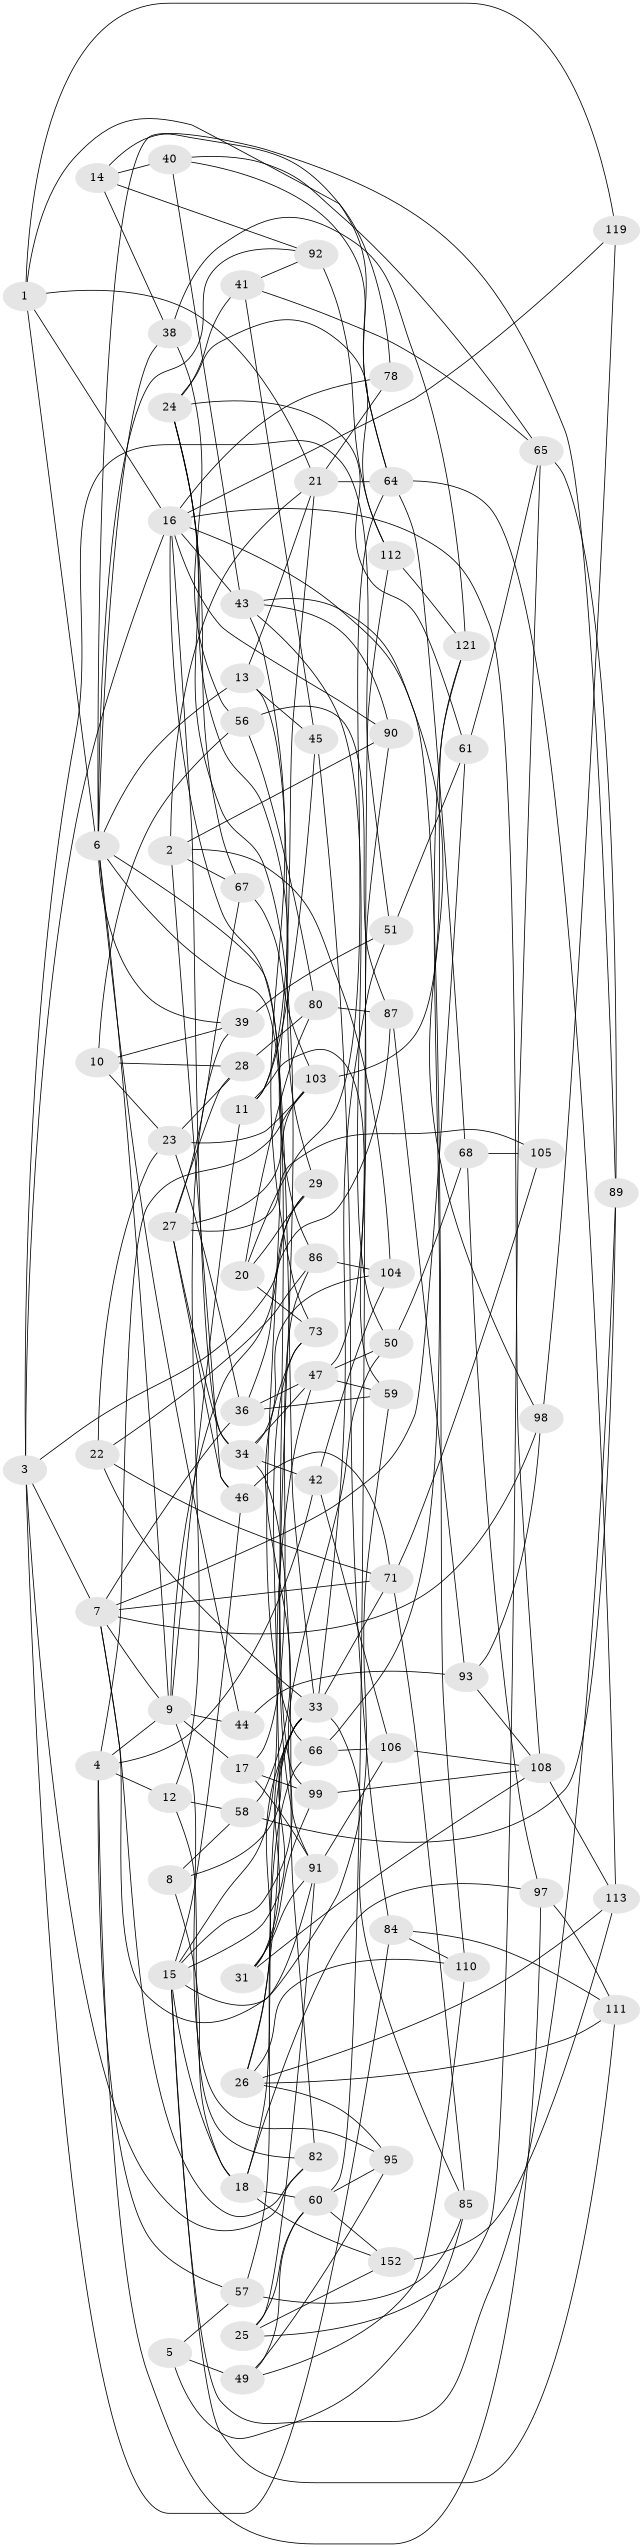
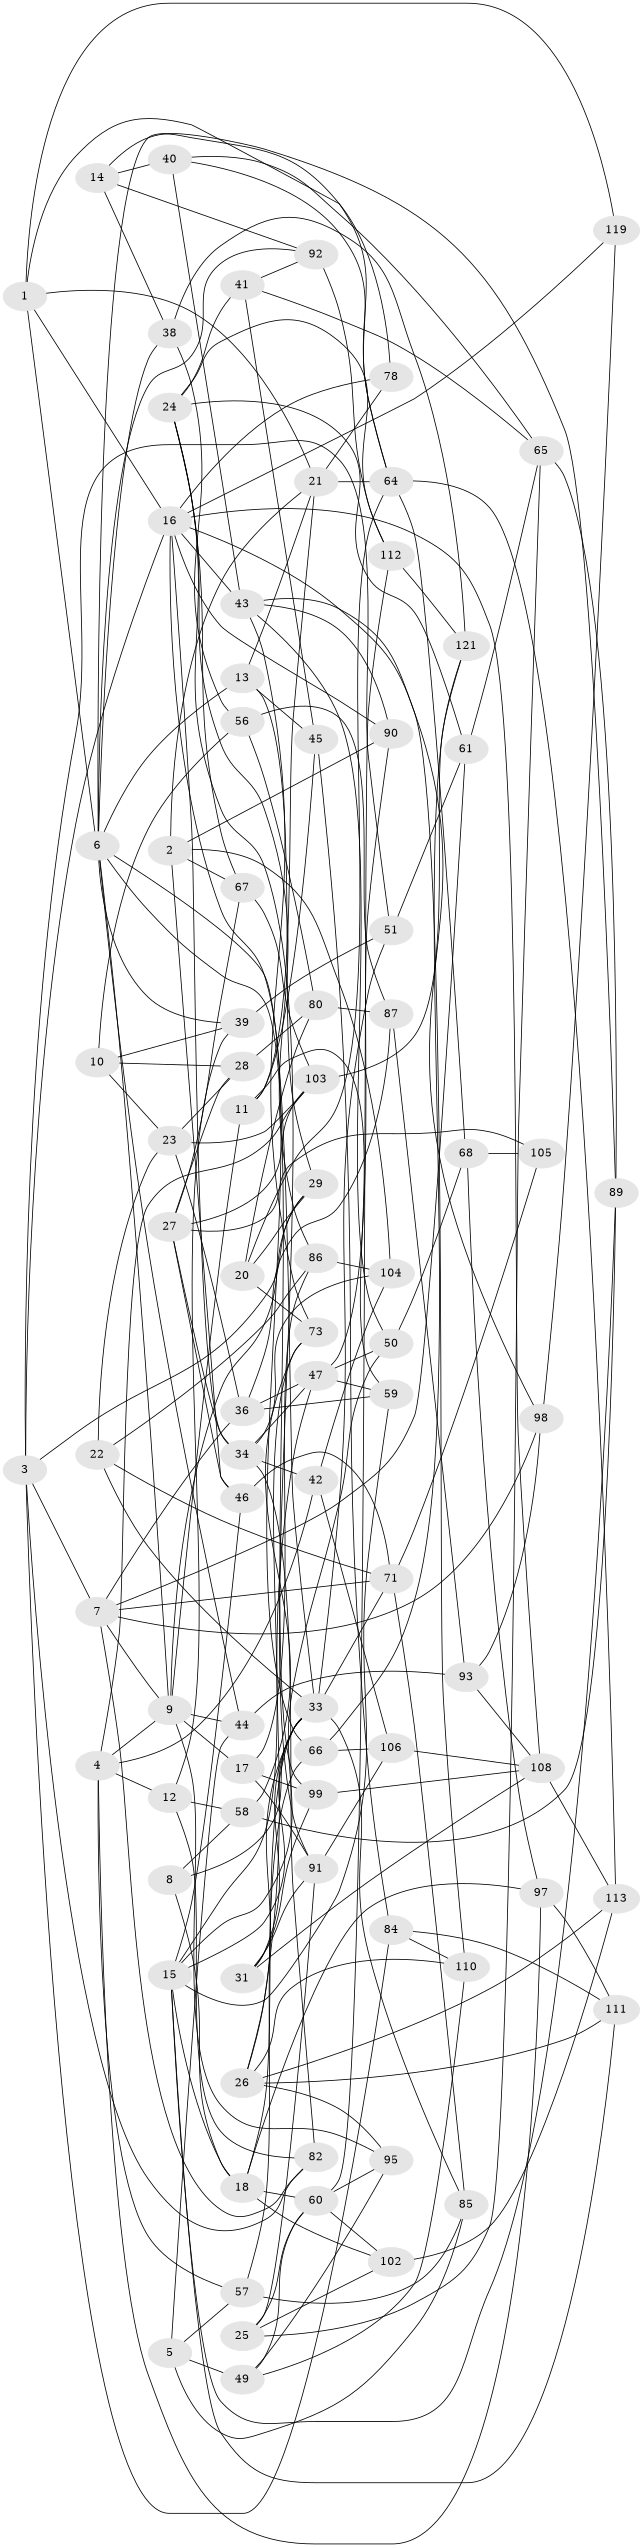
  graph {
    rankdir=LR
    node [color=gray90 style=filled]
    1 [super="+63"]
    6 [super="+53+70"]
    16 [super="+101+54"]
    21 [super="+114"]
    64 [super="+107"]
    119
    9 [super="+19+77"]
    44
    13
    33 [super="+52+88"]
    38
    39
    89
    92
    99
    90
    78
    34 [super="+100"]
    43 [super="+96"]
    66
    108 [super="+122"]
    110
    113
    68
    2 [super="+35"]
    46
    67
    104
    36 [super="+81"]
    59
    47 [super="+117"]
    87
    71 [super="+83"]
    103 [super="+120"]
    3 [super="+94"]
    7 [super="+74"]
    29
    51
    82
    84
    61
    91 [super="+109"]
    98
    111
    4 [super="+37"]
    12
    42
    57
    97
    11
    17
    95
    58
    106
    85
    121
    5
    49
    93
    60 [super="+75"]
    45
    56
    112
    65 [super="+118"]
    105
    18 [super="+55"]
-   102 [label=152]
+   102
    8
    73
    86
    23 [super="+48"]
    28
    10
    80
    14
    40
    15 [super="+69"]
    50
    20
    22
    24 [super="+72"]
    41
    25
    26 [super="+30"]
    27 [super="+32"]
    31
    1 -- 6
    1 -- 16
    1 -- 21
    1 -- 64
    1 -- 119
    6 -- 9
    6 -- 44
    6 -- 13
    6 -- 33
    6 -- 38
    6 -- 39
    6 -- 89
    6 -- 92
    6 -- 99
    16 -- 119 [weight=2]
    16 -- 90
    16 -- 78 [weight=2]
    16 -- 34
    16 -- 43
    16 -- 66
    16 -- 108
    16 -- 110
    21 -- 64
    21 -- 78
    64 -- 113
    64 -- 68
    9 -- 44
    9 -- 29
    9 -- 11
    9 -- 17
    9 -- 95
    44 -- 93
    13 -- 21
    13 -- 29
    13 -- 45
    33 -- 71
    33 -- 51
    33 -- 85
    38 -- 121
    38 -- 56
    39 -- 51
    92 -- 112
    99 -- 108
    34 -- 104
    34 -- 47
    34 -- 82
    34 -- 42
    43 -- 90
    43 -- 98
    43 -- 73
    43 -- 50
    66 -- 106
    66 -- 121
    108 -- 113
    68 -- 97
    68 -- 105
    2 -- 21
    2 -- 90
    2 -- 46
    2 -- 67
    2 -- 104
    46 -- 71
    67 -- 103
    36 -- 59
    36 -- 47
    36 -- 87
    47 -- 90
    47 -- 59
    47 -- 50
    87 -- 93
    71 -- 85
    71 -- 105
    103 -- 121
    3 -- 16
    3 -- 7
    3 -- 29
    3 -- 51
    3 -- 82
    3 -- 84
    7 -- 9
    7 -- 36
    7 -- 71
    7 -- 82
    7 -- 61
-   7 -- 91
    7 -- 98
    51 -- 61
    84 -- 110
    84 -- 111
    61 -- 65
    91 -- 106
    98 -- 119
    4 -- 9
    4 -- 103
    4 -- 12
    4 -- 42
    4 -- 57
    4 -- 97
    12 -- 39
    12 -- 82
    12 -- 58
    42 -- 104
    42 -- 106
    57 -- 66
    57 -- 85
    97 -- 111
    11 -- 21
    11 -- 59
    11 -- 45
    17 -- 99
    17 -- 91
    17 -- 86
    58 -- 89
    58 -- 73
    106 -- 108
+   5 -- 44
    5 -- 57
    5 -- 85
    5 -- 49
    49 -- 110
    49 -- 95
    49 -- 60
    93 -- 108
    93 -- 98
    60 -- 95
    60 -- 112
    60 -- 102
    45 -- 84
    56 -- 87
    56 -- 80
    112 -- 121
    65 -- 89
    18 -- 33
    18 -- 97
    18 -- 60
    18 -- 102
    102 -- 113
    8 -- 33
    8 -- 58
    8 -- 18
    86 -- 104
    23 -- 36
    23 -- 103 [weight=2]
    23 -- 28
    28 -- 80
    10 -- 39
    10 -- 56
    10 -- 23
    10 -- 28
    80 -- 87
    14 -- 38
    14 -- 92
    14 -- 78
    14 -- 40
    40 -- 64
    40 -- 43
    40 -- 65
    15 -- 33
    15 -- 89
    15 -- 46
    15 -- 59
    15 -- 111
    15 -- 18
    15 -- 73
    15 -- 50
    50 -- 68
    20 -- 64
    20 -- 29
    20 -- 73
    20 -- 80
    22 -- 33
    22 -- 71
    22 -- 86
    22 -- 23
    24 -- 67
    24 -- 61
    24 -- 91
    24 -- 112
    24 -- 86
    24 -- 41
    41 -- 92
    41 -- 45
    41 -- 65
    25 -- 91
    25 -- 60
    25 -- 65
    25 -- 102
    26 -- 33
    26 -- 110
    26 -- 113
    26 -- 47
    26 -- 111
    26 -- 95
    27 -- 34
    27 -- 46
    27 -- 67
    27 -- 103
    27 -- 105
    27 -- 28
    31 -- 33
    31 -- 99
    31 -- 108
    31 -- 91
  }
